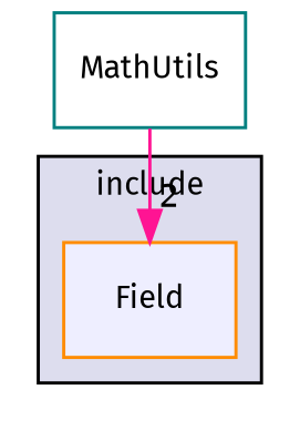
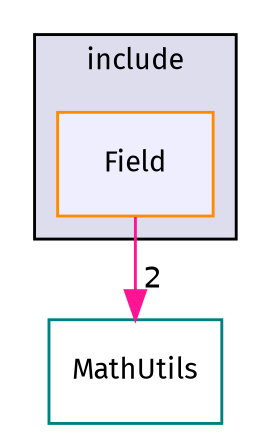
  digraph {
    compound=true
    fontname="Fira Sans"
    node [fontname="Fira Sans" fontsize=10 shape=box]
    n1 [fillcolor="#eeeeff" label=Field pencolor=black style=filled color=darkorange]
    n2 [color=teal label=MathUtils]
    subgraph cluster_1 {
      bgcolor="#ddddee"
      fontsize=10
      label=include
      pencolor=black
      n1
    }
-   n2 -> n1 [headlabel=2 labeldistance=1.5 labelfontname=Helvetica labelfontsize=10 color=deeppink fontname="Fira Sans"]
+   n1 -> n2 [headlabel=2 labeldistance=1.5 labelfontname=Helvetica labelfontsize=10 color=deeppink fontname="Fira Sans"]
  }
